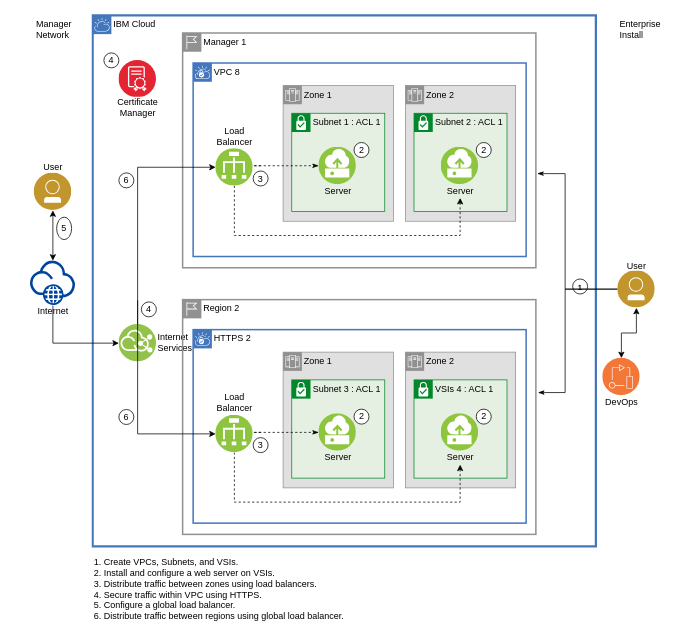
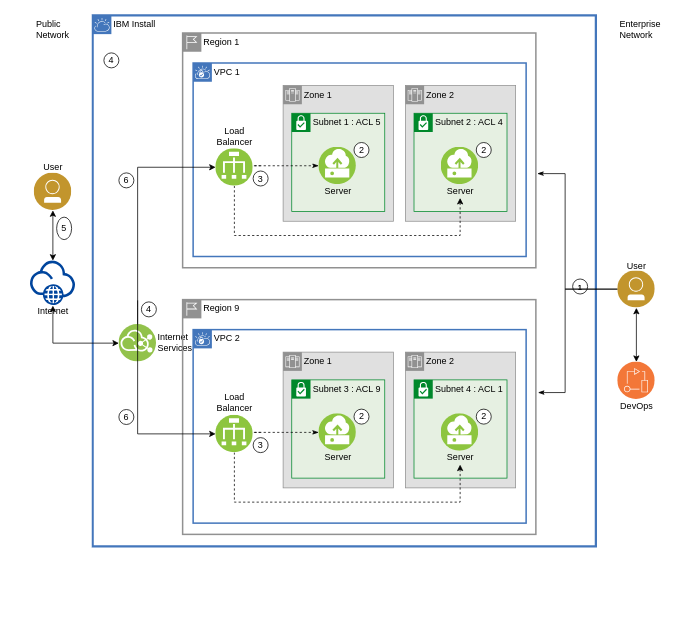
  <mxCell id="0" />
  <mxCell id="1" parent="0" />
- <mxCell id="2" value="IBM Cloud" style="shape=mxgraph.ibm.box;prType=cloud;fontStyle=0;verticalAlign=top;align=left;spacingLeft=32;spacingTop=4;fillColor=none;rounded=0;whiteSpace=wrap;html=1;strokeColor=#4376BB;strokeWidth=3;dashed=0;container=1;spacing=-4;collapsible=0;fontColor=#000000;" parent="1" vertex="1"><mxGeometry x="123" y="20" width="671" height="708" as="geometry" /></mxCell>
+ <mxCell id="2" value="IBM Install" style="shape=mxgraph.ibm.box;prType=cloud;fontStyle=0;verticalAlign=top;align=left;spacingLeft=32;spacingTop=4;fillColor=none;rounded=0;whiteSpace=wrap;html=1;strokeColor=#4376BB;strokeWidth=3;dashed=0;container=1;spacing=-4;collapsible=0;fontColor=#000000;" parent="1" vertex="1"><mxGeometry x="123" y="20" width="671" height="708" as="geometry" /></mxCell>
  <mxCell id="3" value="&lt;div&gt;Internet &lt;br&gt;&lt;/div&gt;&lt;div&gt;Services&lt;/div&gt;" style="aspect=fixed;perimeter=ellipsePerimeter;html=1;align=left;shadow=0;dashed=0;fontColor=#000000;labelBackgroundColor=none;fontSize=12;spacingTop=-2;image;image=img/lib/ibm/vpc/InternetServices2.svg;labelPosition=right;verticalLabelPosition=middle;verticalAlign=middle;" parent="2" vertex="1"><mxGeometry x="35" y="412" width="50" height="50" as="geometry" /></mxCell>
- <mxCell id="4" value="&lt;div&gt;Certificate&lt;/div&gt;&lt;div&gt;Manager&lt;br&gt;&lt;/div&gt;" style="aspect=fixed;perimeter=ellipsePerimeter;html=1;align=center;shadow=0;dashed=0;fontColor=#000000;labelBackgroundColor=#ffffff;fontSize=12;spacingTop=-8;image;image=img/lib/ibm/blockchain/e_cert.svg;" parent="2" vertex="1"><mxGeometry x="35" y="60" width="50" height="50" as="geometry" /></mxCell>
  <mxCell id="5" value="4" style="ellipse;whiteSpace=wrap;html=1;aspect=fixed;" parent="2" vertex="1"><mxGeometry x="65" y="382" width="20" height="20" as="geometry" /></mxCell>
  <mxCell id="6" value="4" style="ellipse;whiteSpace=wrap;html=1;aspect=fixed;" parent="2" vertex="1"><mxGeometry x="15" y="50" width="20" height="20" as="geometry" /></mxCell>
  <mxCell id="7" value="6" style="ellipse;whiteSpace=wrap;html=1;aspect=fixed;" parent="2" vertex="1"><mxGeometry x="35" y="210" width="20" height="20" as="geometry" /></mxCell>
  <mxCell id="8" value="6" style="ellipse;whiteSpace=wrap;html=1;aspect=fixed;" parent="2" vertex="1"><mxGeometry x="35" y="525.5" width="20" height="20" as="geometry" /></mxCell>
- <mxCell id="9" value="Manager 1" style="shape=mxgraph.ibm.box;prType=region;fontStyle=0;verticalAlign=top;align=left;spacingLeft=32;spacingTop=4;fillColor=none;rounded=0;whiteSpace=wrap;html=1;strokeColor=#919191;strokeWidth=2;dashed=0;container=1;spacing=-4;collapsible=0;fontColor=#000000;" parent="2" vertex="1"><mxGeometry x="120" y="23.5" width="471" height="313" as="geometry" /></mxCell>
- <mxCell id="10" value="VPC 8" style="shape=mxgraph.ibm.box;prType=vpc;fontStyle=0;verticalAlign=top;align=left;spacingLeft=32;spacingTop=4;fillColor=none;rounded=0;whiteSpace=wrap;html=1;strokeColor=#4376BB;strokeWidth=2;dashed=0;container=1;spacing=-4;collapsible=0;fontColor=#000000;" parent="9" vertex="1"><mxGeometry x="14" y="40" width="444" height="258" as="geometry" /></mxCell>
+ <mxCell id="9" value="Region 1" style="shape=mxgraph.ibm.box;prType=region;fontStyle=0;verticalAlign=top;align=left;spacingLeft=32;spacingTop=4;fillColor=none;rounded=0;whiteSpace=wrap;html=1;strokeColor=#919191;strokeWidth=2;dashed=0;container=1;spacing=-4;collapsible=0;fontColor=#000000;" parent="2" vertex="1"><mxGeometry x="120" y="23.5" width="471" height="313" as="geometry" /></mxCell>
+ <mxCell id="10" value="VPC 1" style="shape=mxgraph.ibm.box;prType=vpc;fontStyle=0;verticalAlign=top;align=left;spacingLeft=32;spacingTop=4;fillColor=none;rounded=0;whiteSpace=wrap;html=1;strokeColor=#4376BB;strokeWidth=2;dashed=0;container=1;spacing=-4;collapsible=0;fontColor=#000000;" parent="9" vertex="1"><mxGeometry x="14" y="40" width="444" height="258" as="geometry" /></mxCell>
  <mxCell id="11" value="&lt;div&gt;Load &lt;br&gt;&lt;/div&gt;&lt;div&gt;Balancer&lt;/div&gt;" style="aspect=fixed;perimeter=ellipsePerimeter;html=1;align=center;shadow=0;dashed=0;image;image=img/lib/ibm/vpc/LoadBalancer.svg;fontColor=#000000;labelPosition=center;verticalLabelPosition=top;verticalAlign=bottom;fontSize=12;labelBackgroundColor=none;spacingTop=-6;" parent="10" vertex="1"><mxGeometry x="30" y="114" width="50" height="50" as="geometry" /></mxCell>
  <mxCell id="12" value="Zone 1" style="shape=mxgraph.ibm.box;prType=zone;fontStyle=0;verticalAlign=top;align=left;spacingLeft=32;spacingTop=4;fillColor=#E0E0E0;rounded=0;whiteSpace=wrap;html=1;strokeColor=#919191;strokeWidth=1;dashed=0;container=1;spacing=-4;collapsible=0;fontColor=#000000;" parent="10" vertex="1"><mxGeometry x="120" y="30" width="147" height="181" as="geometry" /></mxCell>
- <mxCell id="13" value="Subnet 1 : ACL 1" style="shape=mxgraph.ibm.box;prType=subnet;fontStyle=0;verticalAlign=top;align=left;spacingLeft=32;spacingTop=4;fillColor=#E6F0E2;rounded=0;whiteSpace=wrap;html=1;strokeColor=#00882B;strokeWidth=1;dashed=0;container=1;spacing=-4;collapsible=0;" parent="12" vertex="1"><mxGeometry x="11.5" y="37" width="124" height="131" as="geometry" /></mxCell>
+ <mxCell id="13" value="Subnet 1 : ACL 5" style="shape=mxgraph.ibm.box;prType=subnet;fontStyle=0;verticalAlign=top;align=left;spacingLeft=32;spacingTop=4;fillColor=#E6F0E2;rounded=0;whiteSpace=wrap;html=1;strokeColor=#00882B;strokeWidth=1;dashed=0;container=1;spacing=-4;collapsible=0;" parent="12" vertex="1"><mxGeometry x="11.5" y="37" width="124" height="131" as="geometry" /></mxCell>
  <mxCell id="14" value="Server" style="aspect=fixed;perimeter=ellipsePerimeter;html=1;align=center;shadow=0;dashed=0;image;image=img/lib/ibm/vpc/Instance.svg;fontColor=#000000;labelPosition=center;verticalLabelPosition=bottom;verticalAlign=top;fontSize=12;labelBackgroundColor=none;spacingTop=-6;" parent="13" vertex="1"><mxGeometry x="36" y="45" width="50" height="50" as="geometry" /></mxCell>
  <mxCell id="15" value="2" style="ellipse;whiteSpace=wrap;html=1;aspect=fixed;" parent="13" vertex="1"><mxGeometry x="83" y="39" width="20" height="20" as="geometry" /></mxCell>
  <mxCell id="16" value="Zone 2" style="shape=mxgraph.ibm.box;prType=zone;fontStyle=0;verticalAlign=top;align=left;spacingLeft=32;spacingTop=4;fillColor=#E0E0E0;rounded=0;whiteSpace=wrap;html=1;strokeColor=#919191;strokeWidth=1;dashed=0;container=1;spacing=-4;collapsible=0;fontColor=#000000;" parent="10" vertex="1"><mxGeometry x="283" y="30" width="147" height="181" as="geometry" /></mxCell>
- <mxCell id="17" value="Subnet 2 : ACL 1" style="shape=mxgraph.ibm.box;prType=subnet;fontStyle=0;verticalAlign=top;align=left;spacingLeft=32;spacingTop=4;fillColor=#E6F0E2;rounded=0;whiteSpace=wrap;html=1;strokeColor=#00882B;strokeWidth=1;dashed=0;container=1;spacing=-4;collapsible=0;" parent="16" vertex="1"><mxGeometry x="11.5" y="37" width="124" height="131" as="geometry" /></mxCell>
+ <mxCell id="17" value="Subnet 2 : ACL 4" style="shape=mxgraph.ibm.box;prType=subnet;fontStyle=0;verticalAlign=top;align=left;spacingLeft=32;spacingTop=4;fillColor=#E6F0E2;rounded=0;whiteSpace=wrap;html=1;strokeColor=#00882B;strokeWidth=1;dashed=0;container=1;spacing=-4;collapsible=0;" parent="16" vertex="1"><mxGeometry x="11.5" y="37" width="124" height="131" as="geometry" /></mxCell>
  <mxCell id="18" value="Server" style="aspect=fixed;perimeter=ellipsePerimeter;html=1;align=center;shadow=0;dashed=0;image;image=img/lib/ibm/vpc/Instance.svg;fontColor=#000000;labelPosition=center;verticalLabelPosition=bottom;verticalAlign=top;fontSize=12;labelBackgroundColor=none;spacingTop=-6;" parent="17" vertex="1"><mxGeometry x="36" y="45" width="50" height="50" as="geometry" /></mxCell>
  <mxCell id="19" value="2" style="ellipse;whiteSpace=wrap;html=1;aspect=fixed;" parent="17" vertex="1"><mxGeometry x="83" y="39" width="20" height="20" as="geometry" /></mxCell>
  <mxCell id="20" value="" style="edgeStyle=orthogonalEdgeStyle;fontSize=12;html=1;startArrow=classic;startFill=1;startSize=6;endArrow=none;endFill=0;endSize=6;rounded=0;strokeWidth=1;dashed=1;entryX=0.5;entryY=1;entryDx=0;entryDy=0;" parent="10" target="11" edge="1"><mxGeometry width="60" height="60" relative="1" as="geometry"><mxPoint x="356" y="180" as="sourcePoint" /><mxPoint x="-281" y="-203" as="targetPoint" /><Array as="points"><mxPoint x="356" y="230" /><mxPoint x="55" y="230" /></Array></mxGeometry></mxCell>
  <mxCell id="21" value="" style="edgeStyle=orthogonalEdgeStyle;fontSize=12;html=1;startArrow=none;startFill=0;startSize=6;endArrow=classicThin;endFill=1;endSize=6;rounded=0;strokeWidth=1;dashed=1;entryX=0;entryY=0.5;entryDx=0;entryDy=0;" parent="10" target="14" edge="1"><mxGeometry width="60" height="60" relative="1" as="geometry"><mxPoint x="90" y="137" as="sourcePoint" /><mxPoint x="-144" y="-565" as="targetPoint" /><Array as="points"><mxPoint x="80" y="137" /></Array></mxGeometry></mxCell>
  <mxCell id="22" value="3" style="ellipse;whiteSpace=wrap;html=1;aspect=fixed;" parent="10" vertex="1"><mxGeometry x="80" y="144" width="20" height="20" as="geometry" /></mxCell>
- <mxCell id="23" value="Region 2" style="shape=mxgraph.ibm.box;prType=region;fontStyle=0;verticalAlign=top;align=left;spacingLeft=32;spacingTop=4;fillColor=none;rounded=0;whiteSpace=wrap;html=1;strokeColor=#919191;strokeWidth=2;dashed=0;container=1;spacing=-4;collapsible=0;fontColor=#000000;" parent="2" vertex="1"><mxGeometry x="120" y="379" width="471" height="313" as="geometry" /></mxCell>
- <mxCell id="24" value="HTTPS 2" style="shape=mxgraph.ibm.box;prType=vpc;fontStyle=0;verticalAlign=top;align=left;spacingLeft=32;spacingTop=4;fillColor=none;rounded=0;whiteSpace=wrap;html=1;strokeColor=#4376BB;strokeWidth=2;dashed=0;container=1;spacing=-4;collapsible=0;fontColor=#000000;" parent="23" vertex="1"><mxGeometry x="14" y="40" width="444" height="258" as="geometry" /></mxCell>
+ <mxCell id="23" value="Region 9" style="shape=mxgraph.ibm.box;prType=region;fontStyle=0;verticalAlign=top;align=left;spacingLeft=32;spacingTop=4;fillColor=none;rounded=0;whiteSpace=wrap;html=1;strokeColor=#919191;strokeWidth=2;dashed=0;container=1;spacing=-4;collapsible=0;fontColor=#000000;" parent="2" vertex="1"><mxGeometry x="120" y="379" width="471" height="313" as="geometry" /></mxCell>
+ <mxCell id="24" value="VPC 2" style="shape=mxgraph.ibm.box;prType=vpc;fontStyle=0;verticalAlign=top;align=left;spacingLeft=32;spacingTop=4;fillColor=none;rounded=0;whiteSpace=wrap;html=1;strokeColor=#4376BB;strokeWidth=2;dashed=0;container=1;spacing=-4;collapsible=0;fontColor=#000000;" parent="23" vertex="1"><mxGeometry x="14" y="40" width="444" height="258" as="geometry" /></mxCell>
  <mxCell id="25" value="&lt;div&gt;Load &lt;br&gt;&lt;/div&gt;&lt;div&gt;Balancer&lt;/div&gt;" style="aspect=fixed;perimeter=ellipsePerimeter;html=1;align=center;shadow=0;dashed=0;image;image=img/lib/ibm/vpc/LoadBalancer.svg;fontColor=#000000;labelPosition=center;verticalLabelPosition=top;verticalAlign=bottom;fontSize=12;labelBackgroundColor=none;spacingTop=-6;" parent="24" vertex="1"><mxGeometry x="30" y="114" width="50" height="50" as="geometry" /></mxCell>
  <mxCell id="26" value="Zone 1" style="shape=mxgraph.ibm.box;prType=zone;fontStyle=0;verticalAlign=top;align=left;spacingLeft=32;spacingTop=4;fillColor=#E0E0E0;rounded=0;whiteSpace=wrap;html=1;strokeColor=#919191;strokeWidth=1;dashed=0;container=1;spacing=-4;collapsible=0;fontColor=#000000;" parent="24" vertex="1"><mxGeometry x="120" y="30" width="147" height="181" as="geometry" /></mxCell>
- <mxCell id="27" value="Subnet 3 : ACL 1" style="shape=mxgraph.ibm.box;prType=subnet;fontStyle=0;verticalAlign=top;align=left;spacingLeft=32;spacingTop=4;fillColor=#E6F0E2;rounded=0;whiteSpace=wrap;html=1;strokeColor=#00882B;strokeWidth=1;dashed=0;container=1;spacing=-4;collapsible=0;" parent="26" vertex="1"><mxGeometry x="11.5" y="37" width="124" height="131" as="geometry" /></mxCell>
+ <mxCell id="27" value="Subnet 3 : ACL 9" style="shape=mxgraph.ibm.box;prType=subnet;fontStyle=0;verticalAlign=top;align=left;spacingLeft=32;spacingTop=4;fillColor=#E6F0E2;rounded=0;whiteSpace=wrap;html=1;strokeColor=#00882B;strokeWidth=1;dashed=0;container=1;spacing=-4;collapsible=0;" parent="26" vertex="1"><mxGeometry x="11.5" y="37" width="124" height="131" as="geometry" /></mxCell>
  <mxCell id="28" value="Server" style="aspect=fixed;perimeter=ellipsePerimeter;html=1;align=center;shadow=0;dashed=0;image;image=img/lib/ibm/vpc/Instance.svg;fontColor=#000000;labelPosition=center;verticalLabelPosition=bottom;verticalAlign=top;fontSize=12;labelBackgroundColor=none;spacingTop=-6;" parent="27" vertex="1"><mxGeometry x="36" y="45" width="50" height="50" as="geometry" /></mxCell>
  <mxCell id="29" value="2" style="ellipse;whiteSpace=wrap;html=1;aspect=fixed;" parent="27" vertex="1"><mxGeometry x="83" y="39" width="20" height="20" as="geometry" /></mxCell>
  <mxCell id="30" value="Zone 2" style="shape=mxgraph.ibm.box;prType=zone;fontStyle=0;verticalAlign=top;align=left;spacingLeft=32;spacingTop=4;fillColor=#E0E0E0;rounded=0;whiteSpace=wrap;html=1;strokeColor=#919191;strokeWidth=1;dashed=0;container=1;spacing=-4;collapsible=0;fontColor=#000000;" parent="24" vertex="1"><mxGeometry x="283" y="30" width="147" height="181" as="geometry" /></mxCell>
- <mxCell id="31" value="VSIs 4 : ACL 1" style="shape=mxgraph.ibm.box;prType=subnet;fontStyle=0;verticalAlign=top;align=left;spacingLeft=32;spacingTop=4;fillColor=#E6F0E2;rounded=0;whiteSpace=wrap;html=1;strokeColor=#00882B;strokeWidth=1;dashed=0;container=1;spacing=-4;collapsible=0;" parent="30" vertex="1"><mxGeometry x="11.5" y="37" width="124" height="131" as="geometry" /></mxCell>
+ <mxCell id="31" value="Subnet 4 : ACL 1" style="shape=mxgraph.ibm.box;prType=subnet;fontStyle=0;verticalAlign=top;align=left;spacingLeft=32;spacingTop=4;fillColor=#E6F0E2;rounded=0;whiteSpace=wrap;html=1;strokeColor=#00882B;strokeWidth=1;dashed=0;container=1;spacing=-4;collapsible=0;" parent="30" vertex="1"><mxGeometry x="11.5" y="37" width="124" height="131" as="geometry" /></mxCell>
  <mxCell id="32" value="Server" style="aspect=fixed;perimeter=ellipsePerimeter;html=1;align=center;shadow=0;dashed=0;image;image=img/lib/ibm/vpc/Instance.svg;fontColor=#000000;labelPosition=center;verticalLabelPosition=bottom;verticalAlign=top;fontSize=12;labelBackgroundColor=none;spacingTop=-6;" parent="31" vertex="1"><mxGeometry x="36" y="45" width="50" height="50" as="geometry" /></mxCell>
  <mxCell id="33" value="2" style="ellipse;whiteSpace=wrap;html=1;aspect=fixed;" parent="31" vertex="1"><mxGeometry x="83" y="39" width="20" height="20" as="geometry" /></mxCell>
  <mxCell id="34" value="" style="edgeStyle=orthogonalEdgeStyle;fontSize=12;html=1;startArrow=classic;startFill=1;startSize=6;endArrow=none;endFill=0;endSize=6;rounded=0;strokeWidth=1;dashed=1;entryX=0.5;entryY=1;entryDx=0;entryDy=0;" parent="24" target="25" edge="1"><mxGeometry width="60" height="60" relative="1" as="geometry"><mxPoint x="356" y="180" as="sourcePoint" /><mxPoint x="-281" y="-203" as="targetPoint" /><Array as="points"><mxPoint x="356" y="230" /><mxPoint x="55" y="230" /></Array></mxGeometry></mxCell>
  <mxCell id="35" value="" style="edgeStyle=orthogonalEdgeStyle;fontSize=12;html=1;startArrow=none;startFill=0;startSize=6;endArrow=classicThin;endFill=1;endSize=6;rounded=0;strokeWidth=1;dashed=1;entryX=0;entryY=0.5;entryDx=0;entryDy=0;" parent="24" target="28" edge="1"><mxGeometry width="60" height="60" relative="1" as="geometry"><mxPoint x="90" y="137" as="sourcePoint" /><mxPoint x="-144" y="-565" as="targetPoint" /><Array as="points"><mxPoint x="80" y="137" /></Array></mxGeometry></mxCell>
  <mxCell id="36" value="3" style="ellipse;whiteSpace=wrap;html=1;aspect=fixed;" parent="24" vertex="1"><mxGeometry x="80" y="144" width="20" height="20" as="geometry" /></mxCell>
  <mxCell id="37" value="" style="edgeStyle=orthogonalEdgeStyle;fontSize=12;html=1;startArrow=none;startFill=0;startSize=6;endArrow=classic;endFill=1;endSize=6;rounded=0;strokeWidth=1;dashed=0;exitX=0.5;exitY=0;exitDx=0;exitDy=0;entryX=0;entryY=0.5;entryDx=0;entryDy=0;" parent="2" source="3" target="11" edge="1"><mxGeometry width="60" height="60" relative="1" as="geometry"><mxPoint x="110" y="-460" as="sourcePoint" /><mxPoint x="292" y="-513" as="targetPoint" /><Array as="points"><mxPoint x="60" y="203" /></Array></mxGeometry></mxCell>
  <mxCell id="38" value="" style="edgeStyle=orthogonalEdgeStyle;fontSize=12;html=1;startArrow=none;startFill=0;startSize=6;endArrow=classic;endFill=1;endSize=6;rounded=0;strokeWidth=1;dashed=0;entryX=0;entryY=0.5;entryDx=0;entryDy=0;" parent="2" target="25" edge="1"><mxGeometry width="60" height="60" relative="1" as="geometry"><mxPoint x="60" y="380" as="sourcePoint" /><mxPoint x="160" y="-180" as="targetPoint" /><Array as="points"><mxPoint x="60" y="390" /><mxPoint x="60" y="390" /><mxPoint x="60" y="558" /></Array></mxGeometry></mxCell>
  <mxCell id="39" value="&lt;h5&gt;1&lt;/h5&gt;" style="ellipse;whiteSpace=wrap;html=1;aspect=fixed;" parent="2" vertex="1"><mxGeometry x="640" y="351.5" width="20" height="20" as="geometry" /></mxCell>
- <mxCell id="40" value="Enterprise Install" style="shape=mxgraph.ibm.box;prType=enterprise;fontStyle=0;verticalAlign=top;align=left;spacingLeft=32;spacingTop=4;fillColor=none;rounded=0;whiteSpace=wrap;html=1;strokeColor=#FFFFFF;strokeWidth=3;dashed=0;container=1;spacing=-4;collapsible=0;" parent="1" vertex="1"><mxGeometry x="798" y="20" width="100" height="708" as="geometry" /></mxCell>
- <mxCell id="41" value="DevOps" style="aspect=fixed;perimeter=ellipsePerimeter;html=1;align=center;shadow=0;dashed=0;fontColor=#000000;labelBackgroundColor=#ffffff;fontSize=12;spacingTop=-5;image;image=img/lib/ibm/devops/devops.svg;strokeColor=#FFFFFF;spacingBottom=0;" parent="40" vertex="1"><mxGeometry x="5" y="457" width="50" height="50" as="geometry" /></mxCell>
+ <mxCell id="40" value="Enterprise Network" style="shape=mxgraph.ibm.box;prType=enterprise;fontStyle=0;verticalAlign=top;align=left;spacingLeft=32;spacingTop=4;fillColor=none;rounded=0;whiteSpace=wrap;html=1;strokeColor=#FFFFFF;strokeWidth=3;dashed=0;container=1;spacing=-4;collapsible=0;" parent="1" vertex="1"><mxGeometry x="798" y="20" width="100" height="708" as="geometry" /></mxCell>
+ <mxCell id="41" value="DevOps" style="aspect=fixed;perimeter=ellipsePerimeter;html=1;align=center;shadow=0;dashed=0;fontColor=#000000;labelBackgroundColor=#ffffff;fontSize=12;spacingTop=-5;image;image=img/lib/ibm/devops/devops.svg;strokeColor=#FFFFFF;spacingBottom=0;" parent="40" vertex="1"><mxGeometry x="25" y="462" width="50" height="50" as="geometry" /></mxCell>
  <mxCell id="42" value="" style="edgeStyle=orthogonalEdgeStyle;fontSize=12;html=1;startArrow=classicThin;startFill=1;startSize=6;endArrow=none;endFill=0;endSize=6;rounded=0;strokeWidth=1;dashed=0;entryX=0;entryY=0.5;entryDx=0;entryDy=0;exitX=1.006;exitY=0.396;exitDx=0;exitDy=0;exitPerimeter=0;" parent="1" source="23" target="52" edge="1"><mxGeometry width="60" height="60" relative="1" as="geometry"><mxPoint x="890" y="-230" as="sourcePoint" /><mxPoint x="936" y="-180" as="targetPoint" /><Array as="points"><mxPoint x="753" y="523" /><mxPoint x="753" y="385" /></Array></mxGeometry></mxCell>
  <mxCell id="43" value="" style="edgeStyle=orthogonalEdgeStyle;fontSize=12;html=1;endArrow=none;endFill=0;endSize=6;rounded=0;strokeWidth=1;dashed=0;startArrow=classicThin;startFill=1;entryX=0;entryY=0.5;entryDx=0;entryDy=0;exitX=1.004;exitY=0.599;exitDx=0;exitDy=0;exitPerimeter=0;" parent="1" source="9" target="52" edge="1"><mxGeometry width="60" height="60" relative="1" as="geometry"><mxPoint x="890" y="-520" as="sourcePoint" /><mxPoint x="943" y="-560" as="targetPoint" /><Array as="points"><mxPoint x="753" y="231" /><mxPoint x="753" y="385" /></Array></mxGeometry></mxCell>
- <mxCell id="44" value="&lt;div align=&quot;left&quot;&gt;1. Create VPCs, Subnets, and VSIs.&lt;/div&gt;&lt;div align=&quot;left&quot;&gt;2. Install and configure a web server on VSIs.&lt;/div&gt;&lt;div align=&quot;left&quot;&gt;3. Distribute traffic between zones using load balancers.&lt;/div&gt;&lt;div align=&quot;left&quot;&gt;4. Secure traffic within VPC using HTTPS.&lt;/div&gt;&lt;div align=&quot;left&quot;&gt;5. Configure a global load balancer.&lt;/div&gt;&lt;div align=&quot;left&quot;&gt;6. Distribute traffic between regions using global load balancer.&lt;br&gt;&lt;/div&gt;" style="text;html=1;resizable=0;autosize=1;align=left;verticalAlign=middle;points=[];fillColor=none;strokeColor=none;rounded=0;fontColor=#000000;" parent="1" vertex="1"><mxGeometry x="123" y="740" width="350" height="90" as="geometry" /></mxCell>
- <mxCell id="45" value="Manager Network" style="shape=mxgraph.ibm.box;prType=public;fontStyle=0;verticalAlign=top;align=left;spacingLeft=32;spacingTop=4;fillColor=none;rounded=0;whiteSpace=wrap;html=1;strokeColor=#FFFFFF;strokeWidth=3;dashed=0;container=1;spacing=-4;collapsible=0;" vertex="1" parent="1"><mxGeometry x="20" y="20" width="100" height="708" as="geometry" /></mxCell>
+ <mxCell id="45" value="Public Network" style="shape=mxgraph.ibm.box;prType=public;fontStyle=0;verticalAlign=top;align=left;spacingLeft=32;spacingTop=4;fillColor=none;rounded=0;whiteSpace=wrap;html=1;strokeColor=#FFFFFF;strokeWidth=3;dashed=0;container=1;spacing=-4;collapsible=0;" vertex="1" parent="1"><mxGeometry x="20" y="20" width="100" height="708" as="geometry" /></mxCell>
  <mxCell id="46" value="" style="edgeStyle=orthogonalEdgeStyle;rounded=0;orthogonalLoop=1;jettySize=auto;html=1;startArrow=classic;startFill=1;fontColor=#000000;" edge="1" parent="45" source="47" target="48"><mxGeometry relative="1" as="geometry" /></mxCell>
  <mxCell id="47" value="Internet" style="aspect=fixed;perimeter=ellipsePerimeter;html=1;align=center;shadow=0;dashed=0;fontColor=#000000;labelBackgroundColor=#ffffff;fontSize=12;spacingTop=-6;image;image=img/lib/ibm/vpc/Internet.svg;spacingBottom=0;" vertex="1" parent="45"><mxGeometry x="20" y="327" width="60" height="60" as="geometry" /></mxCell>
  <mxCell id="48" value="User" style="aspect=fixed;perimeter=ellipsePerimeter;html=1;align=center;shadow=0;dashed=0;image;image=img/lib/ibm/users/user.svg;spacingTop=-4;labelPosition=center;verticalLabelPosition=top;verticalAlign=bottom;spacingBottom=-2;" parent="45" vertex="1"><mxGeometry x="25" y="210" width="50" height="50" as="geometry" /></mxCell>
  <mxCell id="49" value="5" style="ellipse;whiteSpace=wrap;html=1;aspect=fixed;" parent="45" vertex="1"><mxGeometry x="55" y="269" width="20" height="30" as="geometry" /></mxCell>
- <mxCell id="50" style="edgeStyle=orthogonalEdgeStyle;rounded=0;orthogonalLoop=1;jettySize=auto;html=1;exitX=0;exitY=0.5;exitDx=0;exitDy=0;fontColor=#000000;startArrow=classic;startFill=1;endArrow=none;" edge="1" parent="1" source="3" target="47"><mxGeometry relative="1" as="geometry" /></mxCell>
+ <mxCell id="50" style="edgeStyle=orthogonalEdgeStyle;rounded=0;orthogonalLoop=1;jettySize=auto;html=1;exitX=0;exitY=0.5;exitDx=0;exitDy=0;fontColor=#000000;startArrow=classic;startFill=1;" edge="1" parent="1" source="3" target="47"><mxGeometry relative="1" as="geometry" /></mxCell>
  <mxCell id="51" style="edgeStyle=orthogonalEdgeStyle;rounded=0;orthogonalLoop=1;jettySize=auto;html=1;exitX=0.5;exitY=1;exitDx=0;exitDy=0;startArrow=classic;startFill=1;fontColor=#000000;" edge="1" parent="1" source="52" target="41"><mxGeometry relative="1" as="geometry" /></mxCell>
  <mxCell id="52" value="User" style="aspect=fixed;perimeter=ellipsePerimeter;html=1;align=center;shadow=0;dashed=0;image;image=img/lib/ibm/users/user.svg;spacingTop=-4;labelPosition=center;verticalLabelPosition=top;verticalAlign=bottom;spacingBottom=-3;" vertex="1" parent="1"><mxGeometry x="823" y="360" width="50" height="50" as="geometry" /></mxCell>
  <mxCell id="53" parent="0" />
  <mxCell id="54" value="Connector" parent="0" />
  <mxCell id="55" parent="0" />
  <mxCell id="56" value="Connector" parent="0" />
  <mxCell id="57" parent="0" />
  <mxCell id="58" parent="0" />
  <mxCell id="59" value="Connector" parent="0" />
  <mxCell id="60" parent="0" />
  <mxCell id="61" value="Connector" parent="0" />
